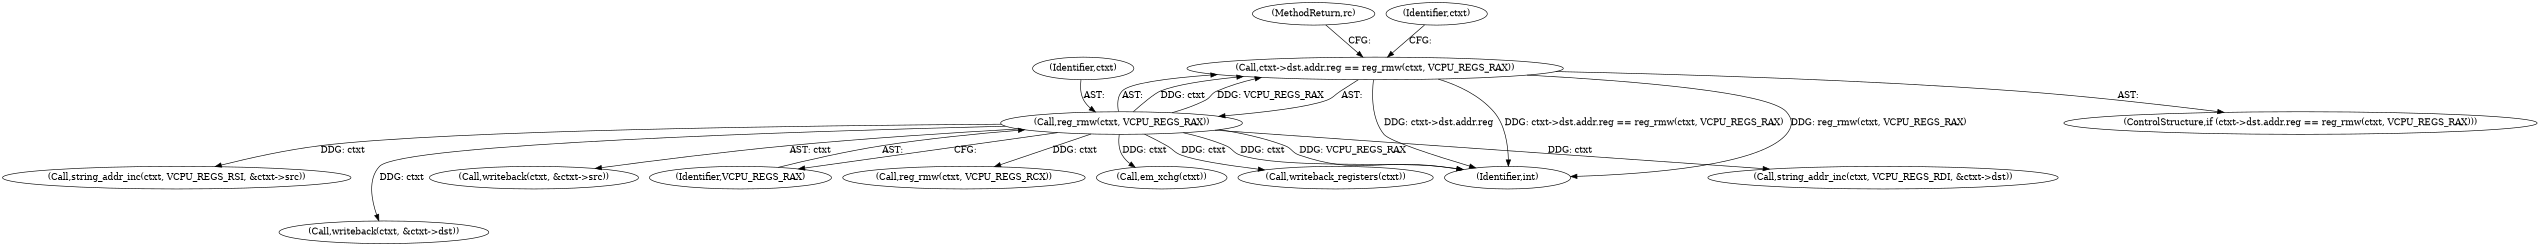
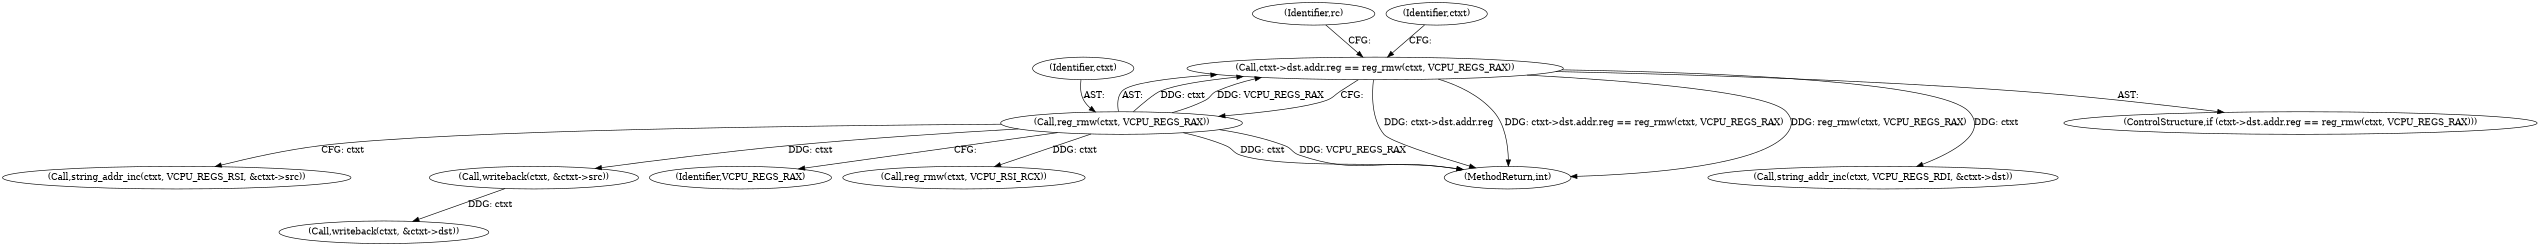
  digraph {
    n1 [label="(Call,ctxt->dst.addr.reg == reg_rmw(ctxt, VCPU_REGS_RAX))"]
    n2 [label="(Call,reg_rmw(ctxt, VCPU_REGS_RAX))"]
-   n3 [label="(Identifier,int)"]
+   n3 [label="(MethodReturn,int)"]
    n4 [label="(ControlStructure,if (ctxt->dst.addr.reg == reg_rmw(ctxt, VCPU_REGS_RAX)))"]
-   n5 [label="(Call,writeback_registers(ctxt))"]
    n6 [label="(Call,string_addr_inc(ctxt, VCPU_REGS_RSI, &ctxt->src))"]
    n7 [label="(Call,writeback(ctxt, &ctxt->dst))"]
    n8 [label="(Identifier,VCPU_REGS_RAX)"]
-   n9 [label="(Call,reg_rmw(ctxt, VCPU_REGS_RCX))"]
+   n9 [label="(Call,reg_rmw(ctxt, VCPU_RSI_RCX))"]
    n10 [label="(Call,string_addr_inc(ctxt, VCPU_REGS_RDI, &ctxt->dst))"]
    n11 [label="(Call,writeback(ctxt, &ctxt->src))"]
-   n12 [label="(Call,em_xchg(ctxt))"]
-   n13 [label="(MethodReturn,rc)"]
+   n13 [label="(Identifier,rc)"]
    n14 [label="(Identifier,ctxt)"]
    n15 [label="(Identifier,ctxt)"]
-   n1 -> n2 [label="AST: "]
+   n1 -> n2 [label="CFG: "]
    n1 -> n3 [label="DDG: ctxt->dst.addr.reg"]
    n1 -> n3 [label="DDG: ctxt->dst.addr.reg == reg_rmw(ctxt, VCPU_REGS_RAX)"]
    n1 -> n3 [label="DDG: reg_rmw(ctxt, VCPU_REGS_RAX)"]
    n1 -> n4 [label="AST: "]
    n2 -> n1 [label="AST: "]
    n2 -> n1 [label="DDG: ctxt"]
    n2 -> n1 [label="DDG: VCPU_REGS_RAX"]
    n2 -> n3 [label="DDG: ctxt"]
    n2 -> n3 [label="DDG: VCPU_REGS_RAX"]
-   n2 -> n5 [label="DDG: ctxt"]
-   n2 -> n6 [label="DDG: ctxt"]
-   n2 -> n7 [label="DDG: ctxt"]
+   n2 -> n6 [label="CFG: ctxt"]
+   n11 -> n7 [label="DDG: ctxt"]
    n2 -> n8 [label="CFG: "]
    n2 -> n9 [label="DDG: ctxt"]
-   n2 -> n10 [label="DDG: ctxt"]
-   n2 -> n11 [label="AST: ctxt"]
-   n2 -> n12 [label="DDG: ctxt"]
-   n8 -> n2 [label="AST: "]
+   n1 -> n10 [label="DDG: ctxt"]
+   n2 -> n11 [label="DDG: ctxt"]
    n13 -> n1 [label="CFG: "]
    n14 -> n1 [label="CFG: "]
    n15 -> n2 [label="AST: "]
  }
